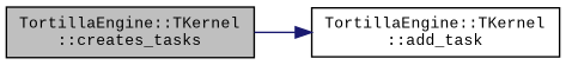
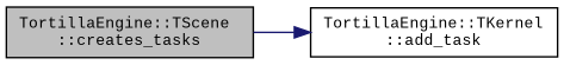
  digraph {
    rankdir=LR
    fontname="Liberation Mono"
    node [color=black fontname="Liberation Mono" fontsize=10 shape=record style=filled]
-   n1 [fillcolor=grey75 fontcolor=black height=0.2 label="TortillaEngine::TKernel\l::creates_tasks" width=0.4]
+   n1 [fillcolor=grey75 fontcolor=black height=0.2 label="TortillaEngine::TScene\l::creates_tasks" width=0.4]
    n2 [fillcolor=white height=0.2 label="TortillaEngine::TKernel\l::add_task" width=0.4]
    n1 -> n2 [color=midnightblue fontname="Liberation Mono" fontsize=10 labelfontname=Helvetica labelfontsize=10 style=solid]
  }
